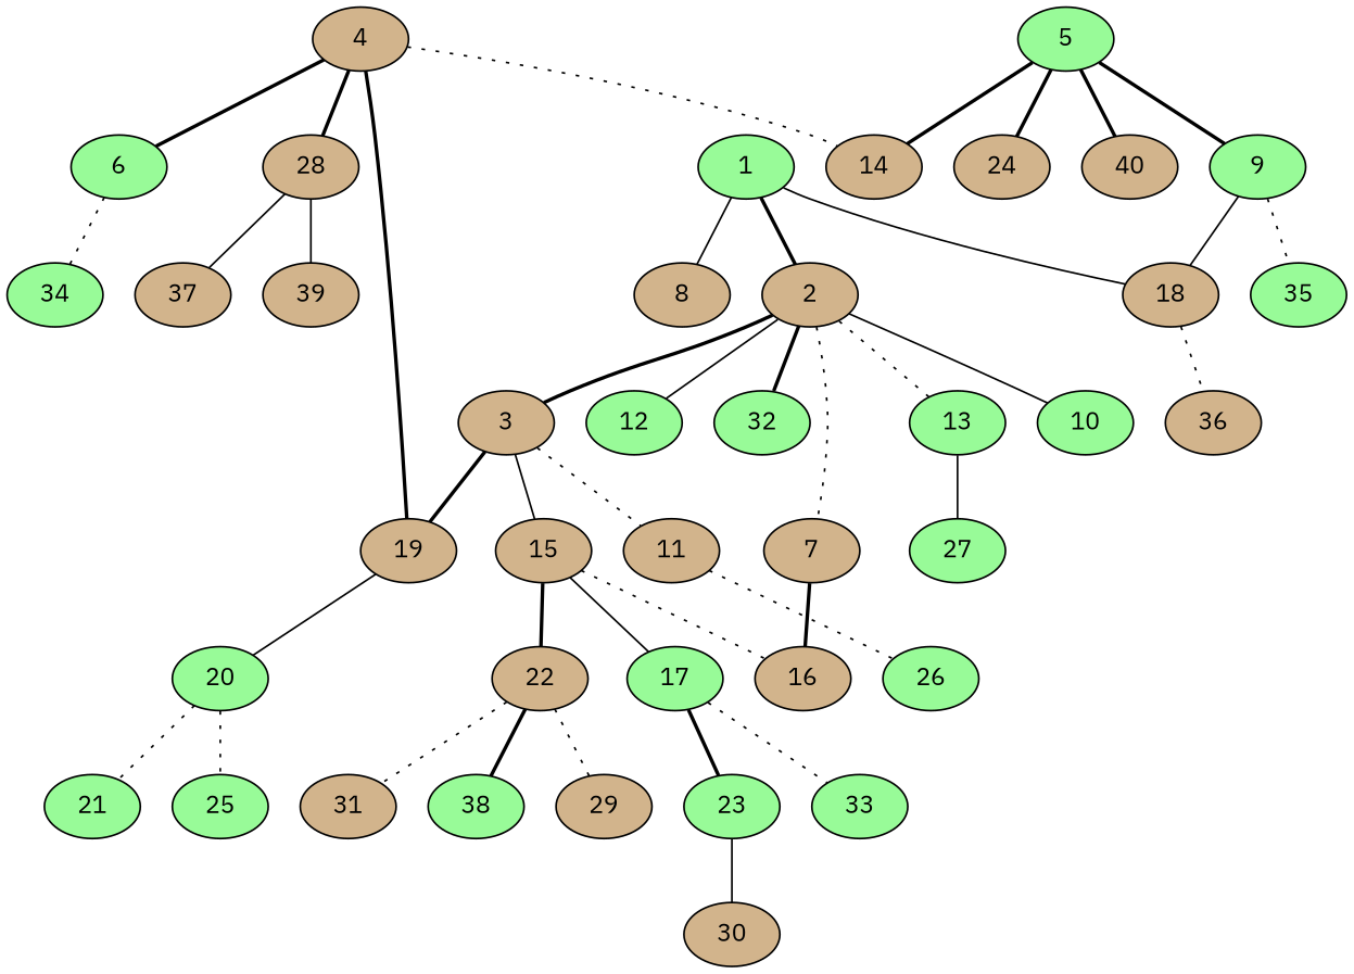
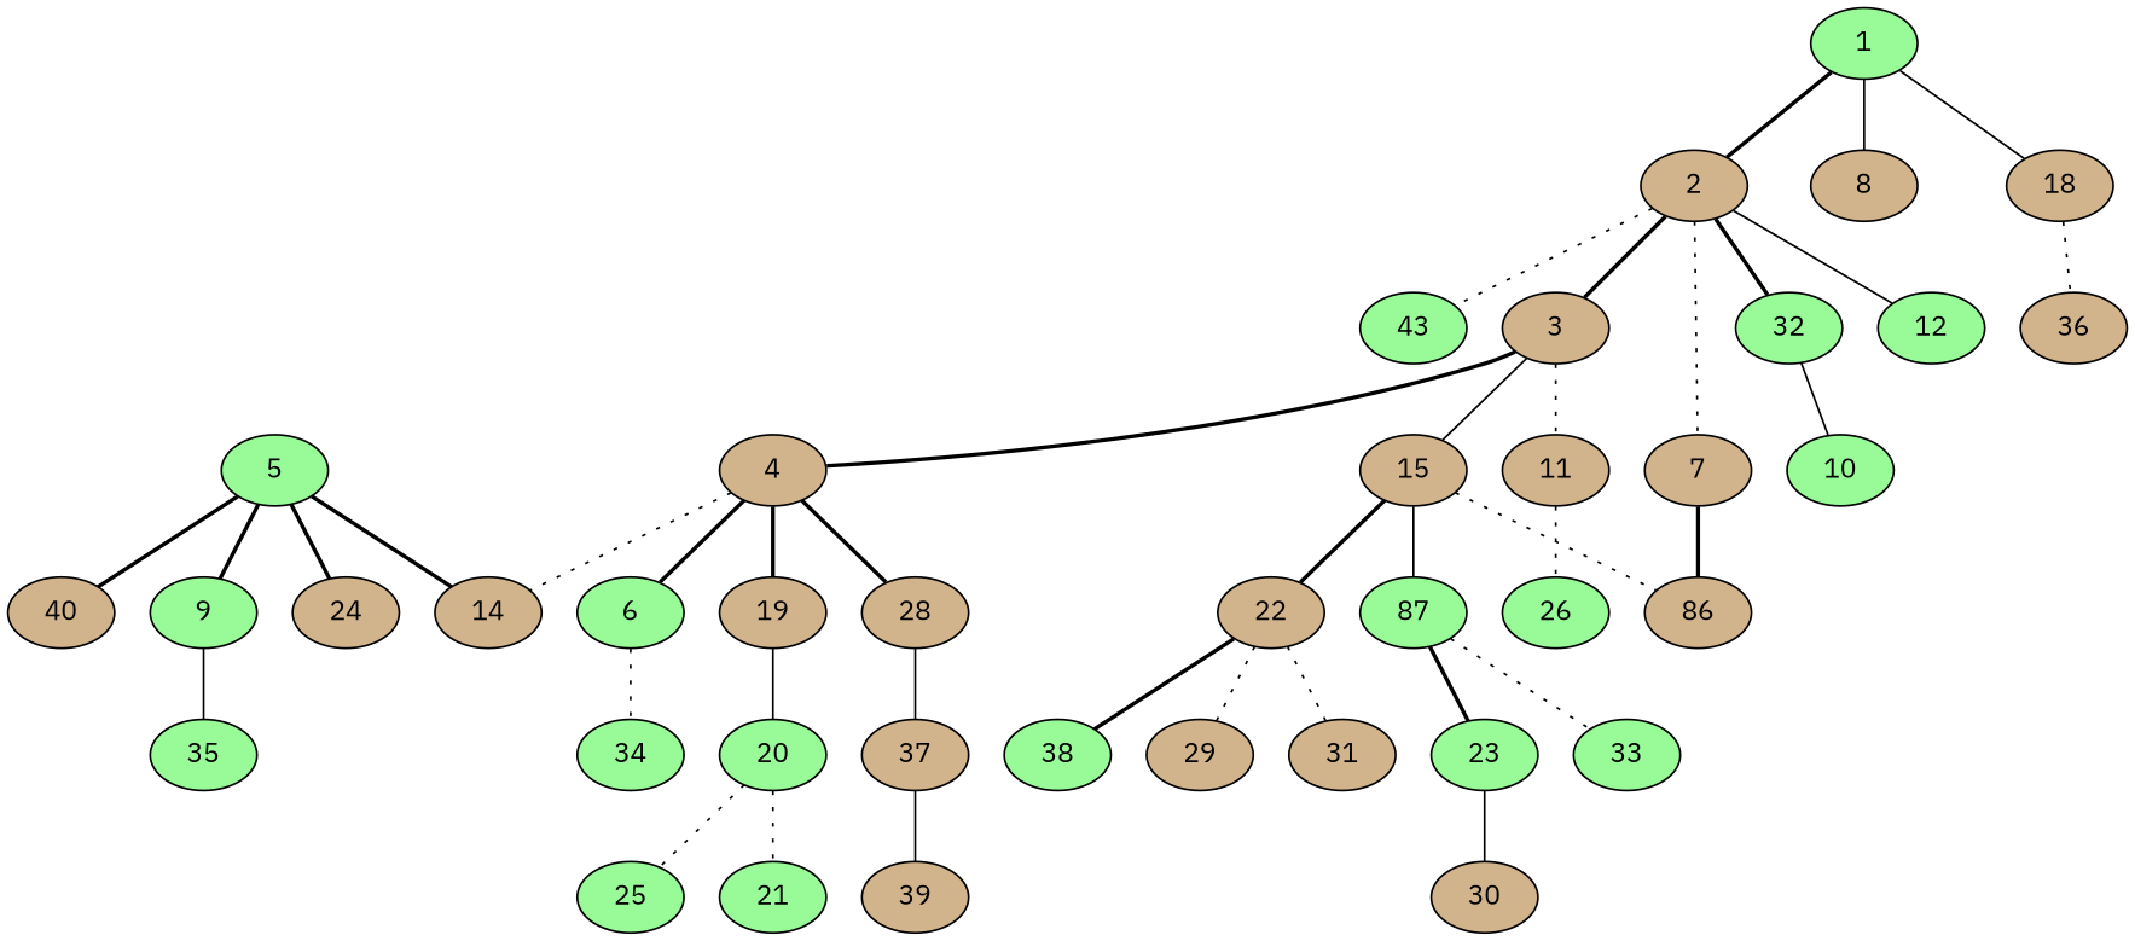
  graph {
    fontname="IBM Plex Sans"
    node [fillcolor=tan fontname="IBM Plex Sans" style=filled]
    edge [fontname="IBM Plex Sans" style=bold]
    1 [fillcolor=palegreen]
    2
    8
    18
    3
    7
    10 [fillcolor=palegreen]
    12 [fillcolor=palegreen]
-   13 [fillcolor=palegreen]
+   13 [fillcolor=palegreen label=43]
    32 [fillcolor=palegreen]
    36
    4
    11
    15
-   16
-   27 [fillcolor=palegreen]
+   16 [label=86]
    6 [fillcolor=palegreen]
    19
    28
    14
    26 [fillcolor=palegreen]
-   17 [fillcolor=palegreen]
+   17 [fillcolor=palegreen label=87]
    22
    5 [fillcolor=palegreen]
    9 [fillcolor=palegreen]
    24
    40
    34 [fillcolor=palegreen]
    20 [fillcolor=palegreen]
    37
    39
    23 [fillcolor=palegreen]
    33 [fillcolor=palegreen]
    29
    31
    38 [fillcolor=palegreen]
    35 [fillcolor=palegreen]
    21 [fillcolor=palegreen]
    25 [fillcolor=palegreen]
    30
    1 -- 2
    1 -- 8 [style=solid]
    1 -- 18 [style=solid]
    2 -- 3
    2 -- 7 [style=dotted]
-   2 -- 10 [style=solid]
+   32 -- 10 [style=solid]
    2 -- 12 [style=solid]
    2 -- 13 [style=dotted]
    2 -- 32
    18 -- 36 [style=dotted]
-   3 -- 19
+   3 -- 4
    3 -- 11 [style=dotted]
    3 -- 15 [style=solid]
    7 -- 16
-   13 -- 27 [style=solid]
    4 -- 6
    4 -- 19
    4 -- 28
    4 -- 14 [style=dotted]
    11 -- 26 [style=dotted]
    15 -- 16 [style=dotted]
    15 -- 17 [style=solid]
    15 -- 22
    6 -- 34 [style=dotted]
    19 -- 20 [style=solid]
    28 -- 37 [style=solid]
-   28 -- 39 [style=solid]
+   37 -- 39 [style=solid]
    17 -- 23
    17 -- 33 [style=dotted]
    22 -- 29 [style=dotted]
    22 -- 31 [style=dotted]
    22 -- 38
    5 -- 14
    5 -- 9
    5 -- 24
    5 -- 40
-   9 -- 18 [style=solid]
-   9 -- 35 [style=dotted]
+   9 -- 35 [style=solid]
    20 -- 21 [style=dotted]
    20 -- 25 [style=dotted]
    23 -- 30 [style=solid]
  }
